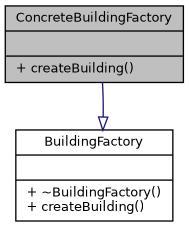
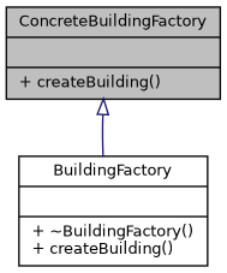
  digraph {
    node [color=black fontname=Helvetica fontsize=10 shape=record style=filled]
    n1 [fillcolor=grey75 fontcolor=black height=0.2 label="{ConcreteBuildingFactory\n||+ createBuilding()\l}" width=0.4]
    n2 [fillcolor=white height=0.2 label="{BuildingFactory\n||+ ~BuildingFactory()\l+ createBuilding()\l}" width=0.4]
-   n2 -> n1 [arrowtail=onormal color=midnightblue dir=back fontname=Helvetica fontsize=10 labelfontname=Helvetica labelfontsize=10 style=solid]
+   n1 -> n2 [arrowtail=onormal color=midnightblue dir=back fontname=Helvetica fontsize=10 labelfontname=Helvetica labelfontsize=10 style=solid]
  }
